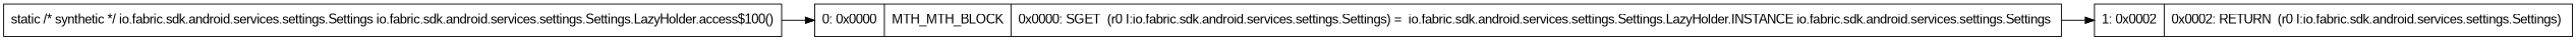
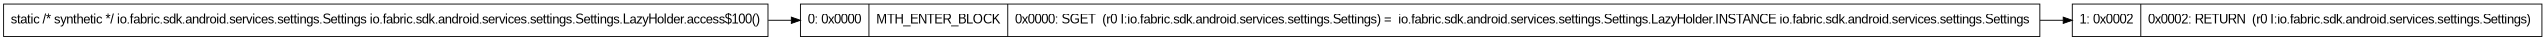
  digraph {
    rankdir=LR
    fontname="Liberation Sans"
    node [shape=record fontname="Liberation Sans"]
    edge [fontname="Liberation Sans"]
-   n1 [label="{0\:\ 0x0000|MTH_MTH_BLOCK\l|0x0000: SGET  (r0 I:io.fabric.sdk.android.services.settings.Settings) =  io.fabric.sdk.android.services.settings.Settings.LazyHolder.INSTANCE io.fabric.sdk.android.services.settings.Settings \l}"]
+   n1 [label="{0\:\ 0x0000|MTH_ENTER_BLOCK\l|0x0000: SGET  (r0 I:io.fabric.sdk.android.services.settings.Settings) =  io.fabric.sdk.android.services.settings.Settings.LazyHolder.INSTANCE io.fabric.sdk.android.services.settings.Settings \l}"]
    n2 [label="{1\:\ 0x0002|0x0002: RETURN  (r0 I:io.fabric.sdk.android.services.settings.Settings) \l}"]
    n3 [label="{static \/* synthetic *\/ io.fabric.sdk.android.services.settings.Settings io.fabric.sdk.android.services.settings.Settings.LazyHolder.access$100() }"]
    n1 -> n2
    n3 -> n1
  }
